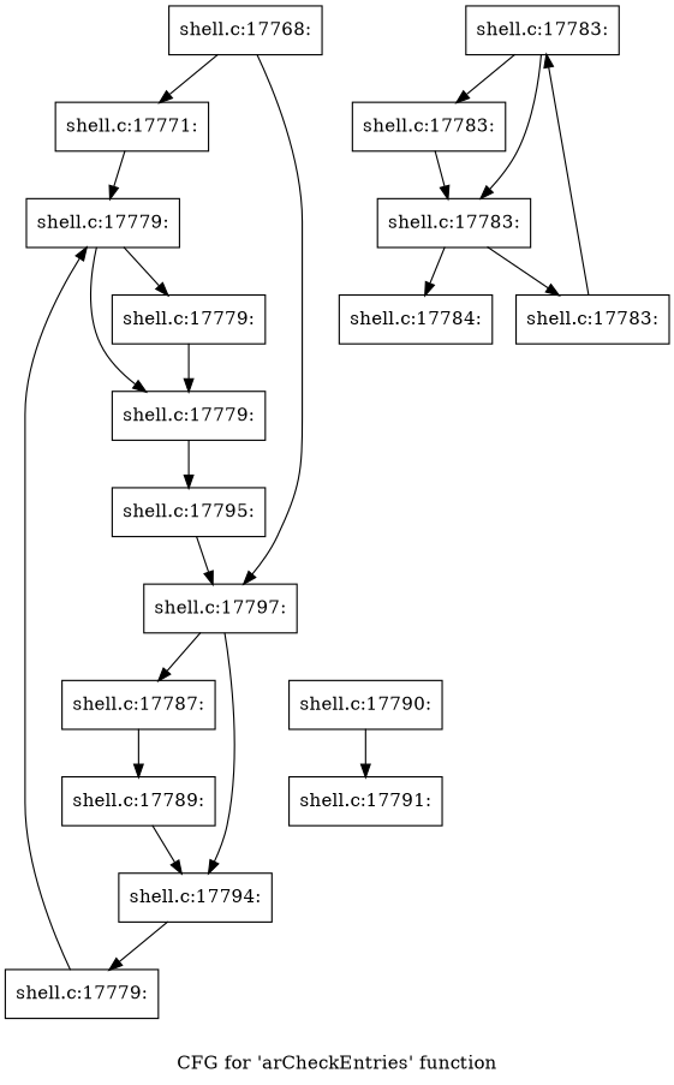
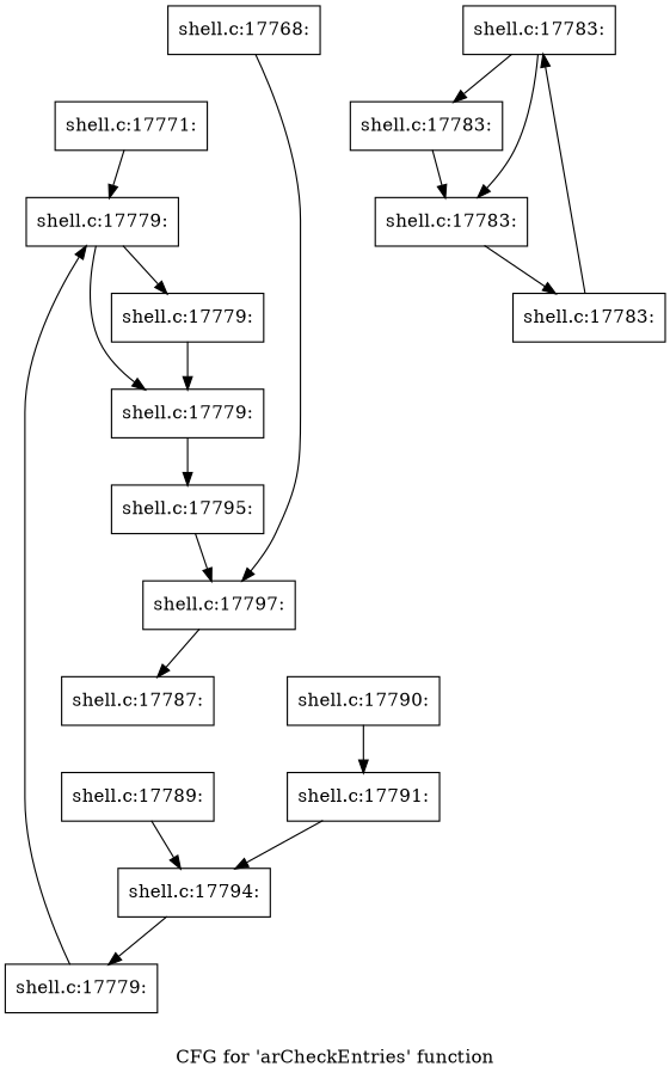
  digraph {
    label="CFG for 'arCheckEntries' function"
    node [shape=record]
    n1 [label="{shell.c:17768:}"]
    n2 [label="{shell.c:17771:}"]
    n3 [label="{shell.c:17797:}"]
    n4 [label="{shell.c:17779:}"]
    n5 [label="{shell.c:17787:}"]
    n6 [label="{shell.c:17779:}"]
    n7 [label="{shell.c:17779:}"]
    n8 [label="{shell.c:17795:}"]
    n9 [label="{shell.c:17783:}"]
    n10 [label="{shell.c:17783:}"]
    n11 [label="{shell.c:17783:}"]
    n12 [label="{shell.c:17783:}"]
-   n13 [label="{shell.c:17784:}"]
    n14 [label="{shell.c:17789:}"]
    n15 [label="{shell.c:17794:}"]
    n16 [label="{shell.c:17790:}"]
    n17 [label="{shell.c:17791:}"]
    n18 [label="{shell.c:17779:}"]
-   n1 -> n2
    n1 -> n3
    n2 -> n4
    n3 -> n5
    n4 -> n6
    n4 -> n7
-   n5 -> n14
    n6 -> n7
    n7 -> n8
    n8 -> n3
    n9 -> n10
    n9 -> n11
    n10 -> n11
    n11 -> n12
-   n11 -> n13
    n12 -> n9
    n14 -> n15
    n15 -> n18
    n16 -> n17
-   n3 -> n15
+   n17 -> n15
    n18 -> n4
  }
